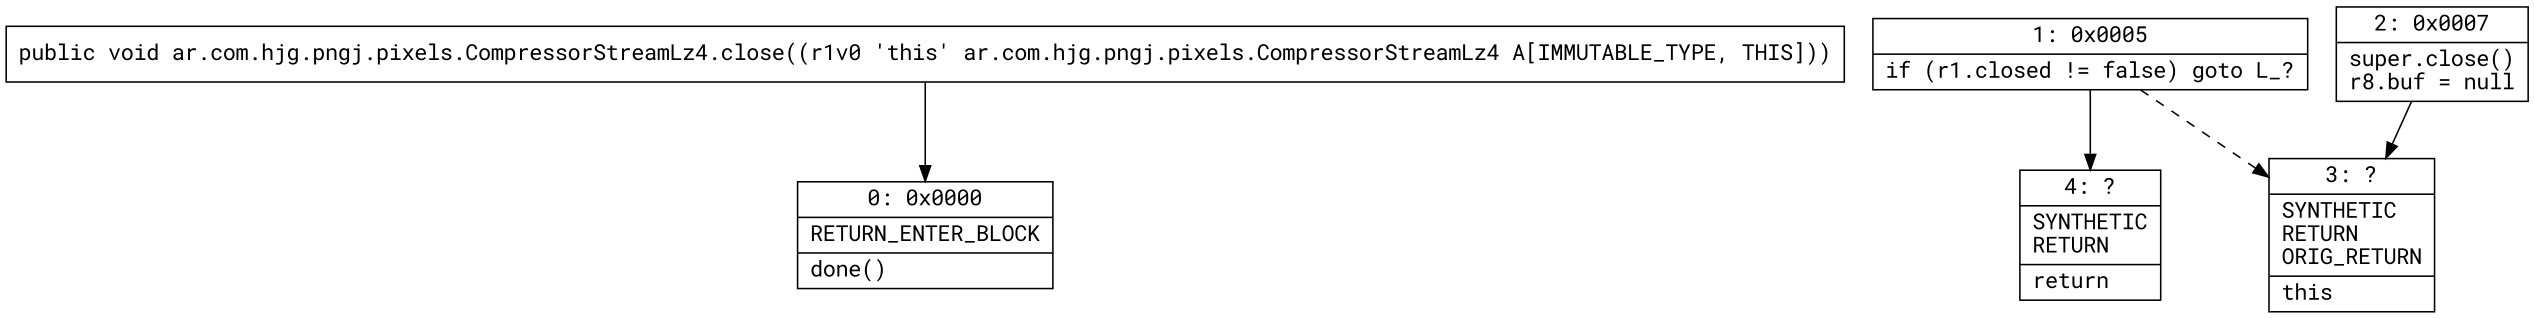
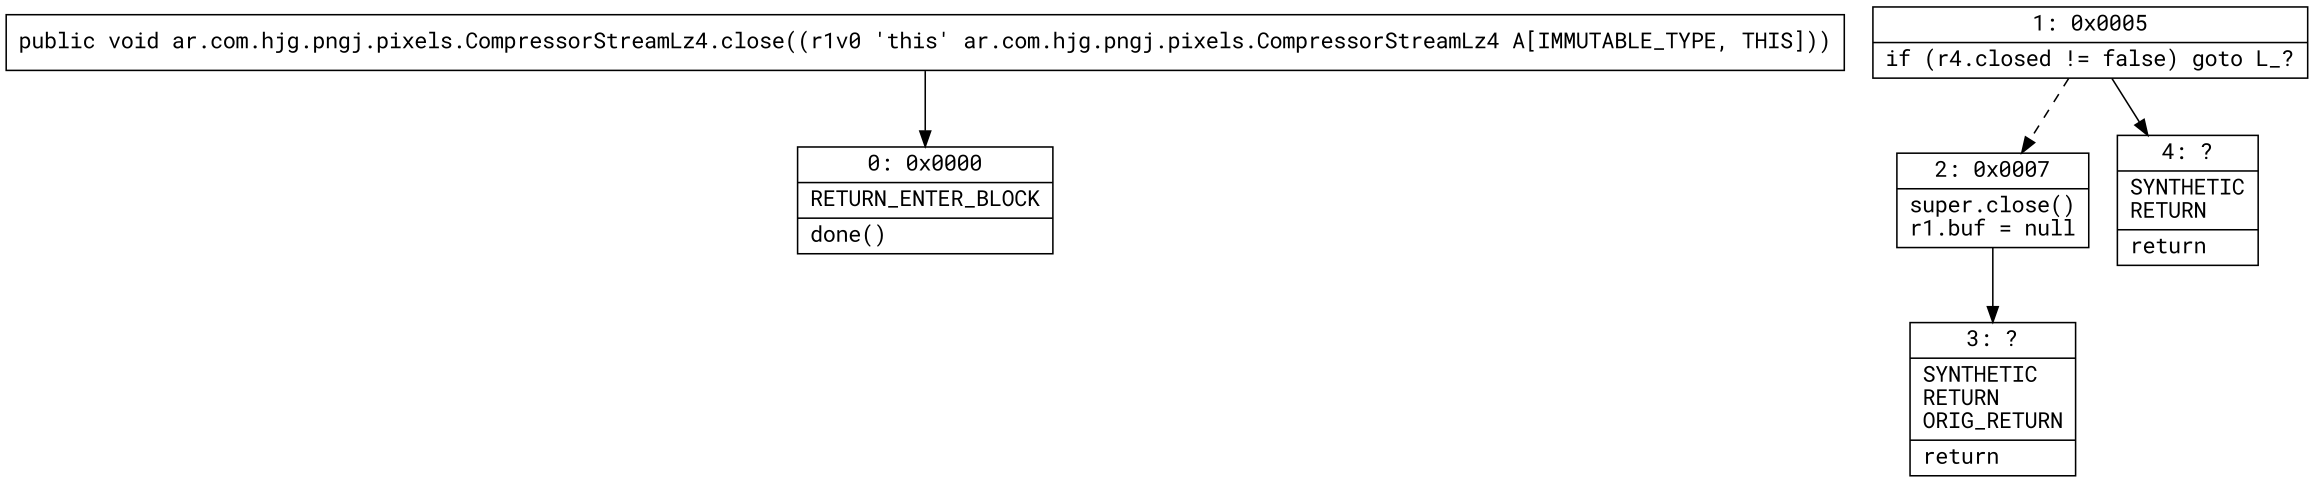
  digraph {
    fontname="Roboto Mono"
    node [fontname="Roboto Mono" shape=record]
    edge [fontname="Roboto Mono"]
    n1 [label="{0\:\ 0x0000|RETURN_ENTER_BLOCK\l|done()\l}"]
-   n2 [label="{1\:\ 0x0005|if (r1.closed != false) goto L_?\l}"]
-   n3 [label="{2\:\ 0x0007|super.close()\lr8.buf = null\l}"]
+   n2 [label="{1\:\ 0x0005|if (r4.closed != false) goto L_?\l}"]
+   n3 [label="{2\:\ 0x0007|super.close()\lr1.buf = null\l}"]
    n4 [label="{4\:\ ?|SYNTHETIC\lRETURN\l|return\l}"]
-   n5 [label="{3\:\ ?|SYNTHETIC\lRETURN\lORIG_RETURN\l|this\l}"]
+   n5 [label="{3\:\ ?|SYNTHETIC\lRETURN\lORIG_RETURN\l|return\l}"]
    n6 [label="{public void ar.com.hjg.pngj.pixels.CompressorStreamLz4.close((r1v0 'this' ar.com.hjg.pngj.pixels.CompressorStreamLz4 A[IMMUTABLE_TYPE, THIS])) }"]
-   n2 -> n5 [style=dashed]
+   n2 -> n3 [style=dashed]
    n2 -> n4
    n3 -> n5
    n6 -> n1
  }
